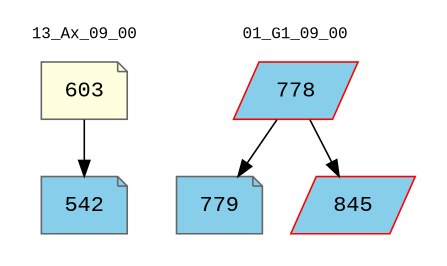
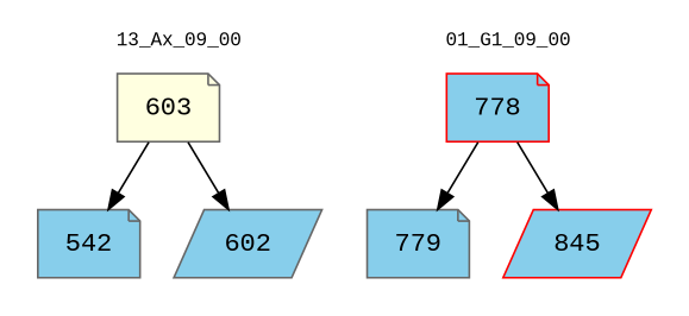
  digraph {
    fontname="Liberation Mono"
    node [color=gray40 fillcolor=skyblue fontname="Liberation Mono" shape=note style=filled]
    edge [color=black fontname="Liberation Mono"]
    n1 [fillcolor=lightyellow label=603]
    n2 [label=542]
-   n4 [color=red label=778 shape=parallelogram]
+   n3 [label=602 shape=parallelogram]
+   n4 [color=red label=778]
    n5 [label=779]
    n6 [color=red label=845 shape=parallelogram]
    subgraph cluster_1 {
      color=white
      fontsize=10
      label="13_Ax_09_00"
      n1
      n2
+     n3
    }
    subgraph cluster_2 {
      color=white
      fontsize=10
      label="01_G1_09_00"
      n4
      n5
      n6
    }
    n1 -> n2
+   n1 -> n3
    n4 -> n5
    n4 -> n6
  }
